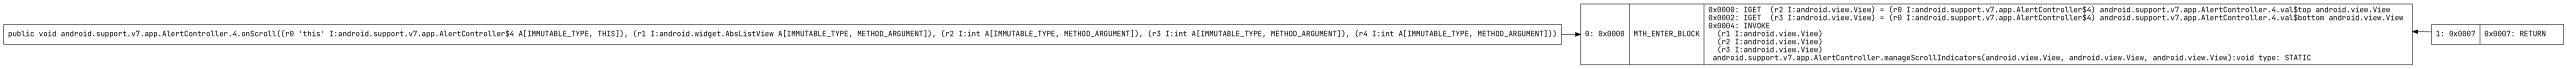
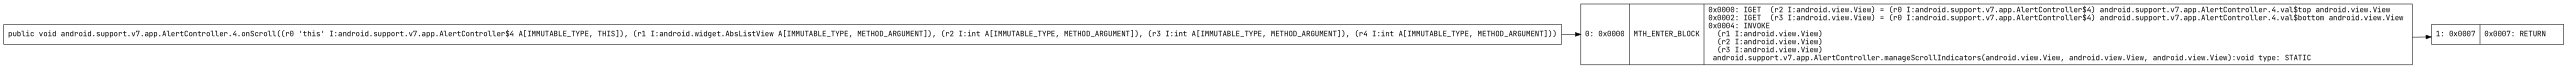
  digraph {
    rankdir=LR
    fontname="JetBrains Mono"
    node [shape=record fontname="JetBrains Mono"]
    edge [fontname="JetBrains Mono"]
    n1 [label="{0\:\ 0x0000|MTH_ENTER_BLOCK\l|0x0000: IGET  (r2 I:android.view.View) = (r0 I:android.support.v7.app.AlertController$4) android.support.v7.app.AlertController.4.val$top android.view.View \l0x0002: IGET  (r3 I:android.view.View) = (r0 I:android.support.v7.app.AlertController$4) android.support.v7.app.AlertController.4.val$bottom android.view.View \l0x0004: INVOKE  \l  (r1 I:android.view.View)\l  (r2 I:android.view.View)\l  (r3 I:android.view.View)\l android.support.v7.app.AlertController.manageScrollIndicators(android.view.View, android.view.View, android.view.View):void type: STATIC \l}"]
    n2 [label="{1\:\ 0x0007|0x0007: RETURN   \l}"]
    n3 [label="{public void android.support.v7.app.AlertController.4.onScroll((r0 'this' I:android.support.v7.app.AlertController$4 A[IMMUTABLE_TYPE, THIS]), (r1 I:android.widget.AbsListView A[IMMUTABLE_TYPE, METHOD_ARGUMENT]), (r2 I:int A[IMMUTABLE_TYPE, METHOD_ARGUMENT]), (r3 I:int A[IMMUTABLE_TYPE, METHOD_ARGUMENT]), (r4 I:int A[IMMUTABLE_TYPE, METHOD_ARGUMENT])) }"]
-   n2 -> n1
+   n1 -> n2
    n3 -> n1
  }
